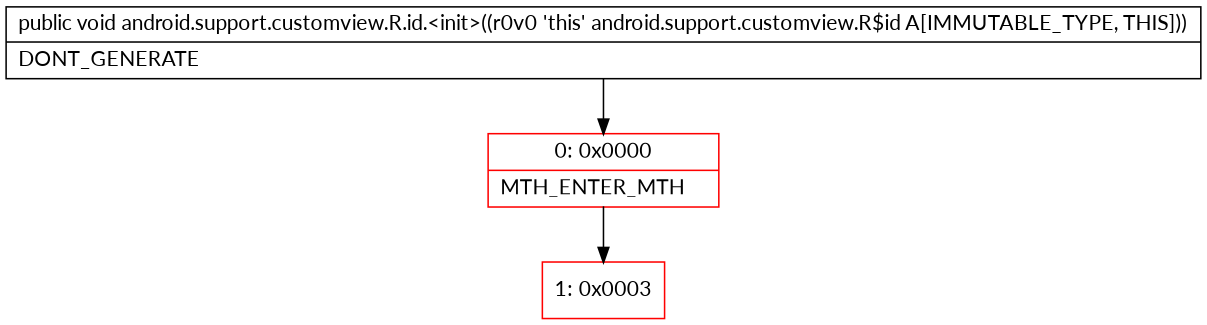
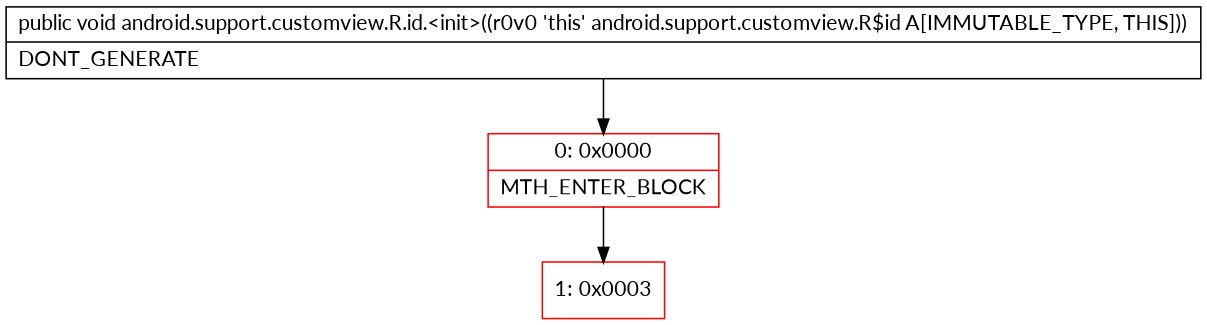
  digraph {
    fontname=Lato
    node [color=red shape=record fontname=Lato]
    edge [fontname=Lato]
-   n1 [label="{0\:\ 0x0000|MTH_ENTER_MTH\l}"]
+   n1 [label="{0\:\ 0x0000|MTH_ENTER_BLOCK\l}"]
    n2 [label="{1\:\ 0x0003}"]
    n3 [label="{public void android.support.customview.R.id.\<init\>((r0v0 'this' android.support.customview.R$id A[IMMUTABLE_TYPE, THIS]))  | DONT_GENERATE\l}" color=""]
    subgraph cluster_1 {
      label="R(0)"
    }
    n1 -> n2
    n3 -> n1
  }
